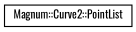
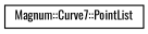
  digraph {
    rankdir=LR
    fontname=Oswald
-   n1 [color=black fillcolor=white fontname=Oswald fontsize=10 height=0.2 label="Magnum::Curve2::PointList" shape=record style=filled width=0.4]
+   n1 [color=black fillcolor=white fontname=Oswald fontsize=10 height=0.2 label="Magnum::Curve7::PointList" shape=record style=filled width=0.4]
  }
